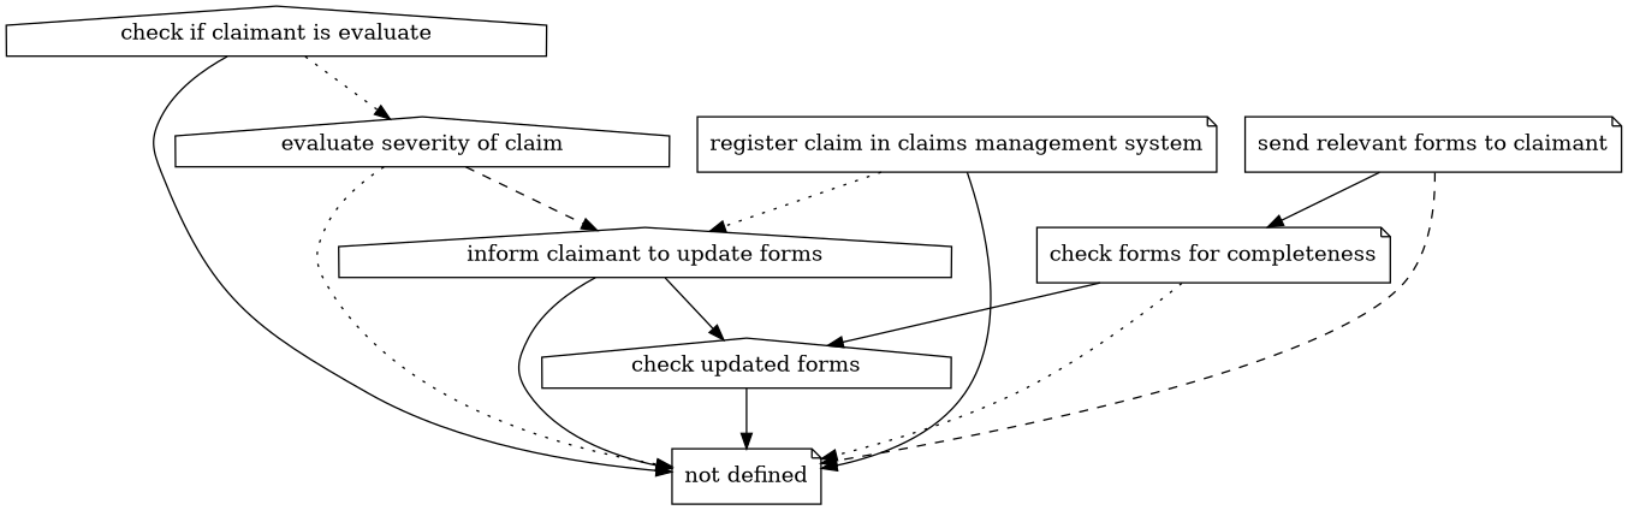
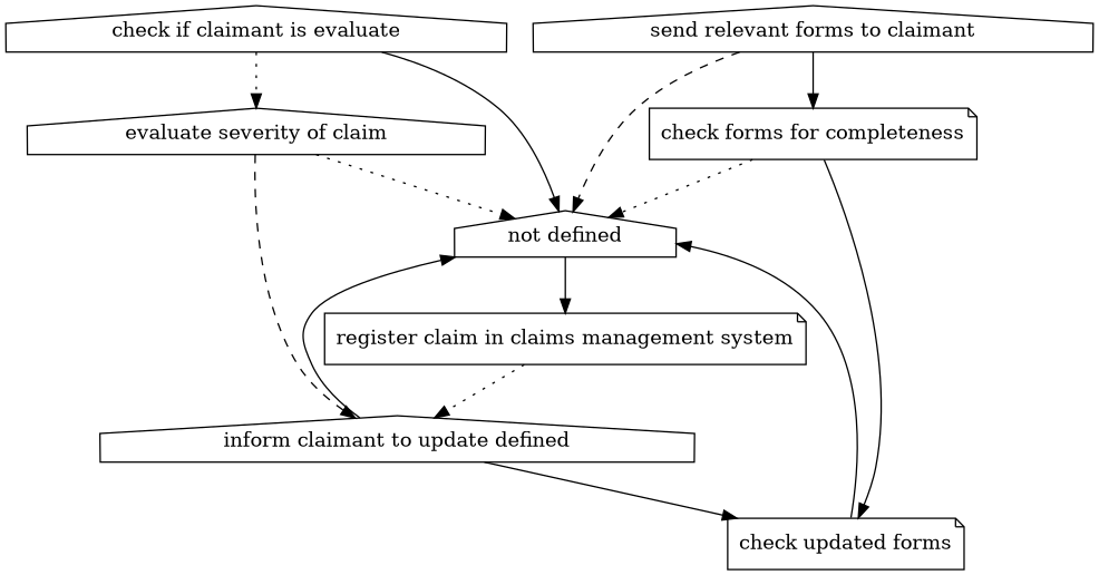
  strict digraph {
    node [shape=house]
    edge [attrs="{'type': 'actor performer', 'label': 'actor performer'}" style=solid]
    n1 [attrs="{'type': 'Activity', 'label': 'check if claimant is insured'}" label="check if claimant is evaluate"]
    "evaluate severity of claim" [attrs="{'type': 'Activity', 'label': 'evaluate severity of claim'}"]
-   "not defined" [attrs="{'type': 'Actor', 'label': 'not defined'}" shape=note]
-   "inform claimant to update forms" [attrs="{'type': 'Activity', 'label': 'inform claimant to update forms'}"]
-   "send relevant forms to claimant" [attrs="{'type': 'Activity', 'label': 'send relevant forms to claimant'}" shape=note]
+   "not defined" [attrs="{'type': 'Actor', 'label': 'not defined'}"]
+   "inform claimant to update forms" [attrs="{'type': 'Activity', 'label': 'inform claimant to update forms'}" label="inform claimant to update defined"]
+   "send relevant forms to claimant" [attrs="{'type': 'Activity', 'label': 'send relevant forms to claimant'}"]
    "check forms for completeness" [attrs="{'type': 'Activity', 'label': 'check forms for completeness'}" shape=note]
-   "check updated forms" [attrs="{'type': 'Activity', 'label': 'check updated forms'}"]
+   "check updated forms" [attrs="{'type': 'Activity', 'label': 'check updated forms'}" shape=note]
    "register claim in claims management system" [attrs="{'type': 'Activity', 'label': 'register claim in claims management system'}" shape=note]
    n1 -> "evaluate severity of claim" [attrs="{'type': 'flow', 'label': 'flow'}" style=dotted]
    n1 -> "not defined"
    "evaluate severity of claim" -> "not defined" [style=dotted]
    "evaluate severity of claim" -> "inform claimant to update forms" [attrs="{'type': 'flow', 'label': 'flow'}" style=dashed]
    "inform claimant to update forms" -> "not defined"
    "inform claimant to update forms" -> "check updated forms" [attrs="{'type': 'flow', 'label': 'flow'}"]
    "send relevant forms to claimant" -> "not defined" [style=dashed]
    "send relevant forms to claimant" -> "check forms for completeness" [attrs="{'type': 'flow', 'label': 'flow'}"]
    "check forms for completeness" -> "not defined" [style=dotted]
    "check forms for completeness" -> "check updated forms" [attrs="{'type': 'flow', 'label': 'flow'}"]
    "check updated forms" -> "not defined"
-   "register claim in claims management system" -> "not defined"
+   "not defined" -> "register claim in claims management system"
    "register claim in claims management system" -> "inform claimant to update forms" [attrs="{'type': 'flow', 'label': 'flow'}" style=dotted]
  }
